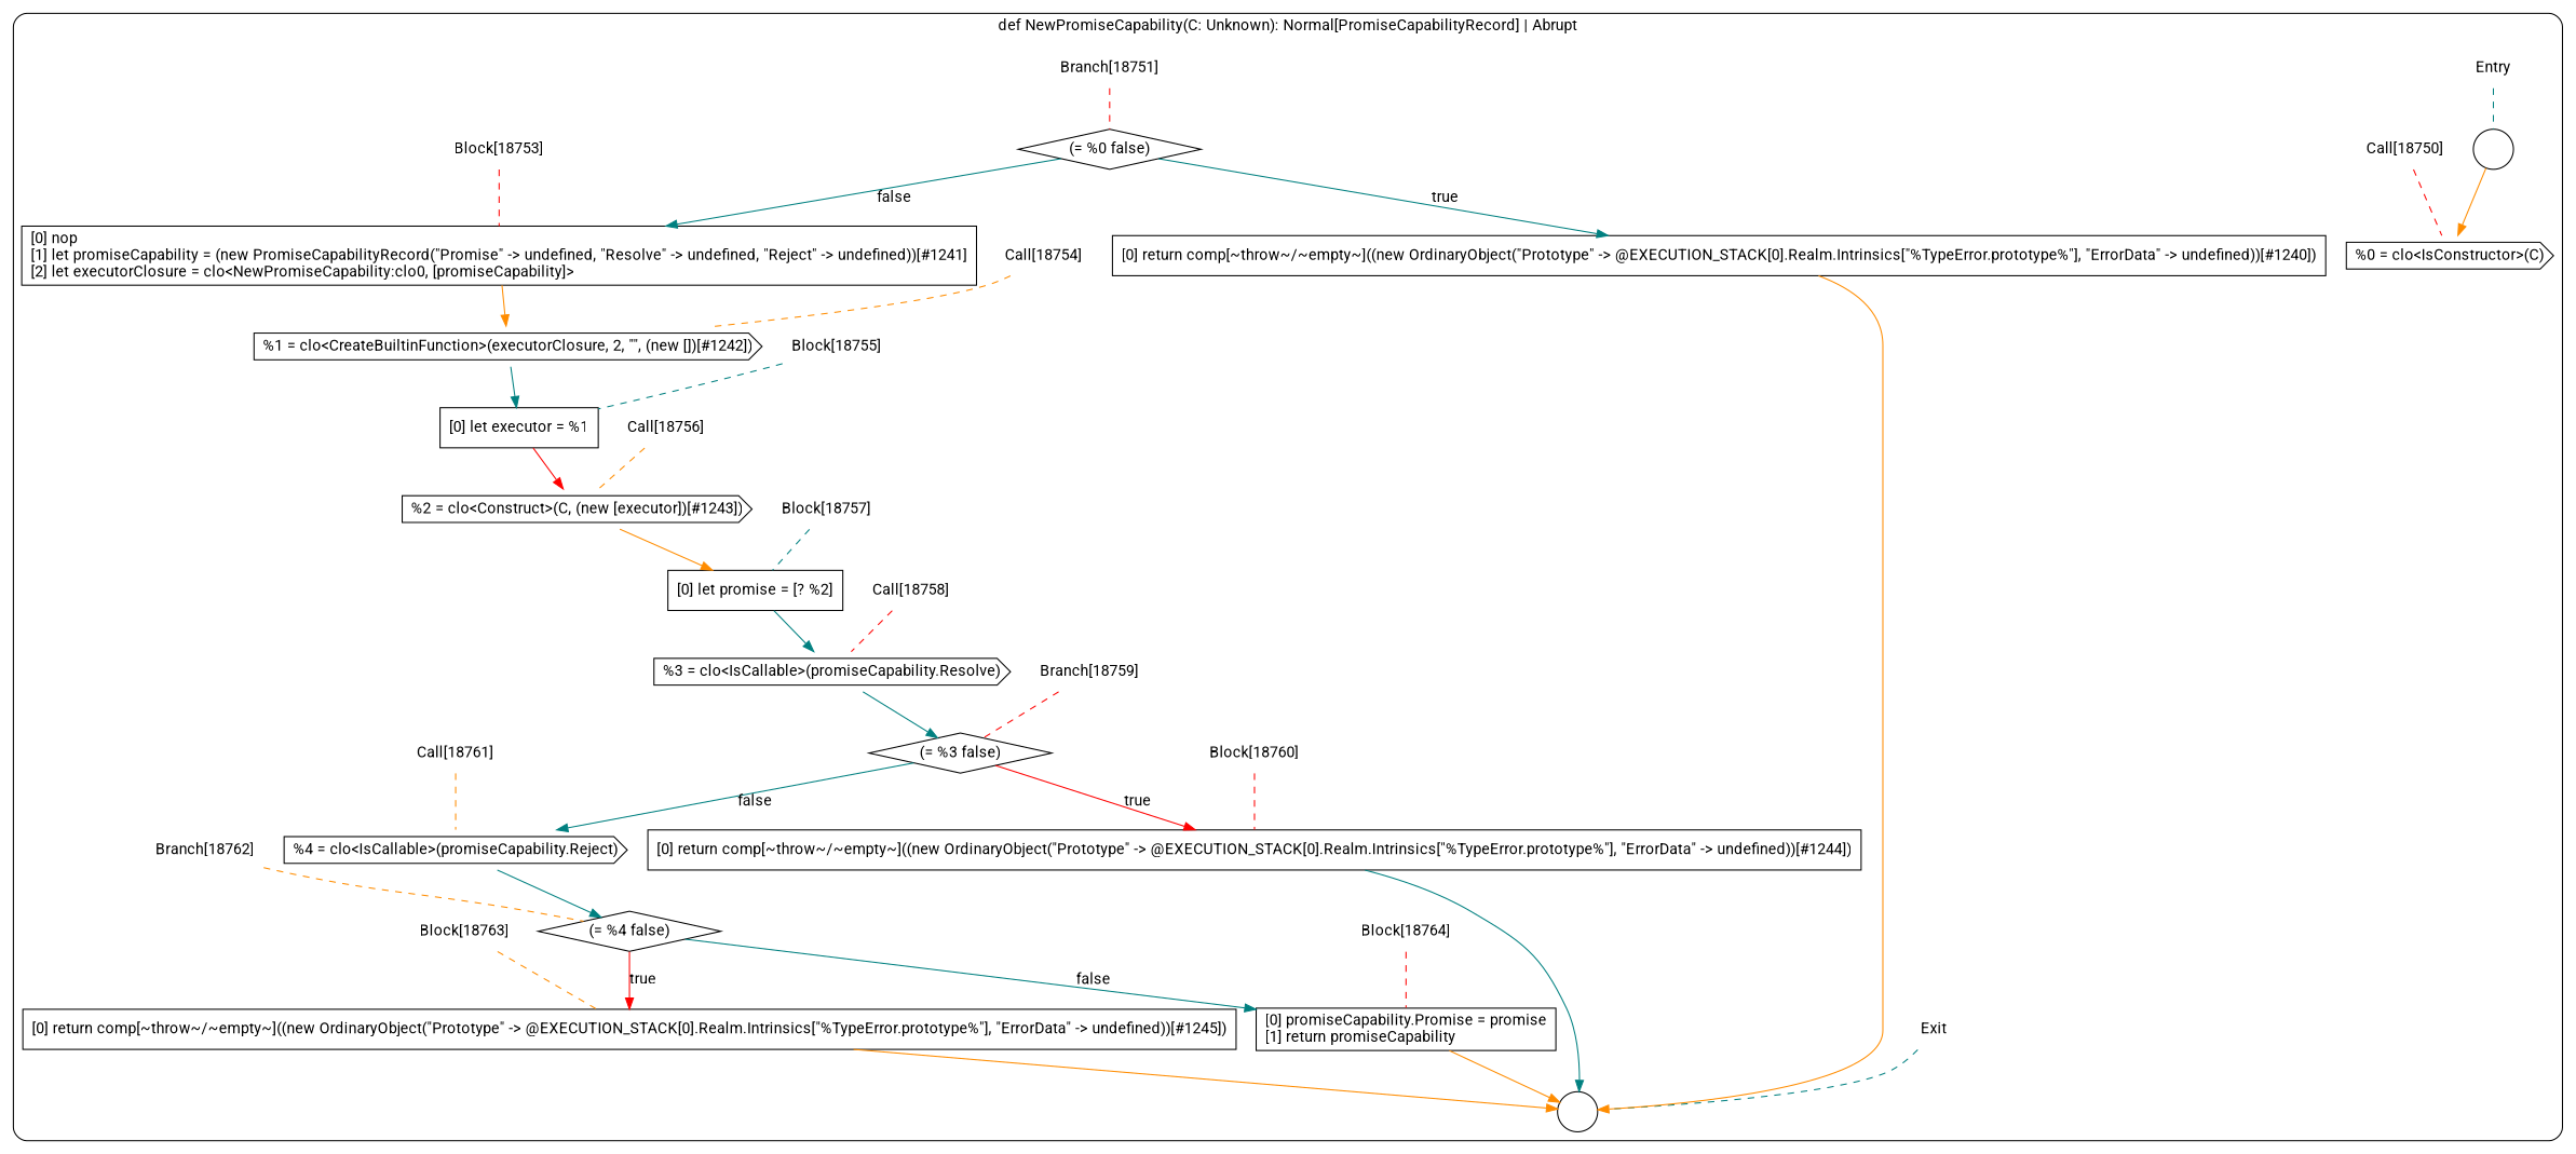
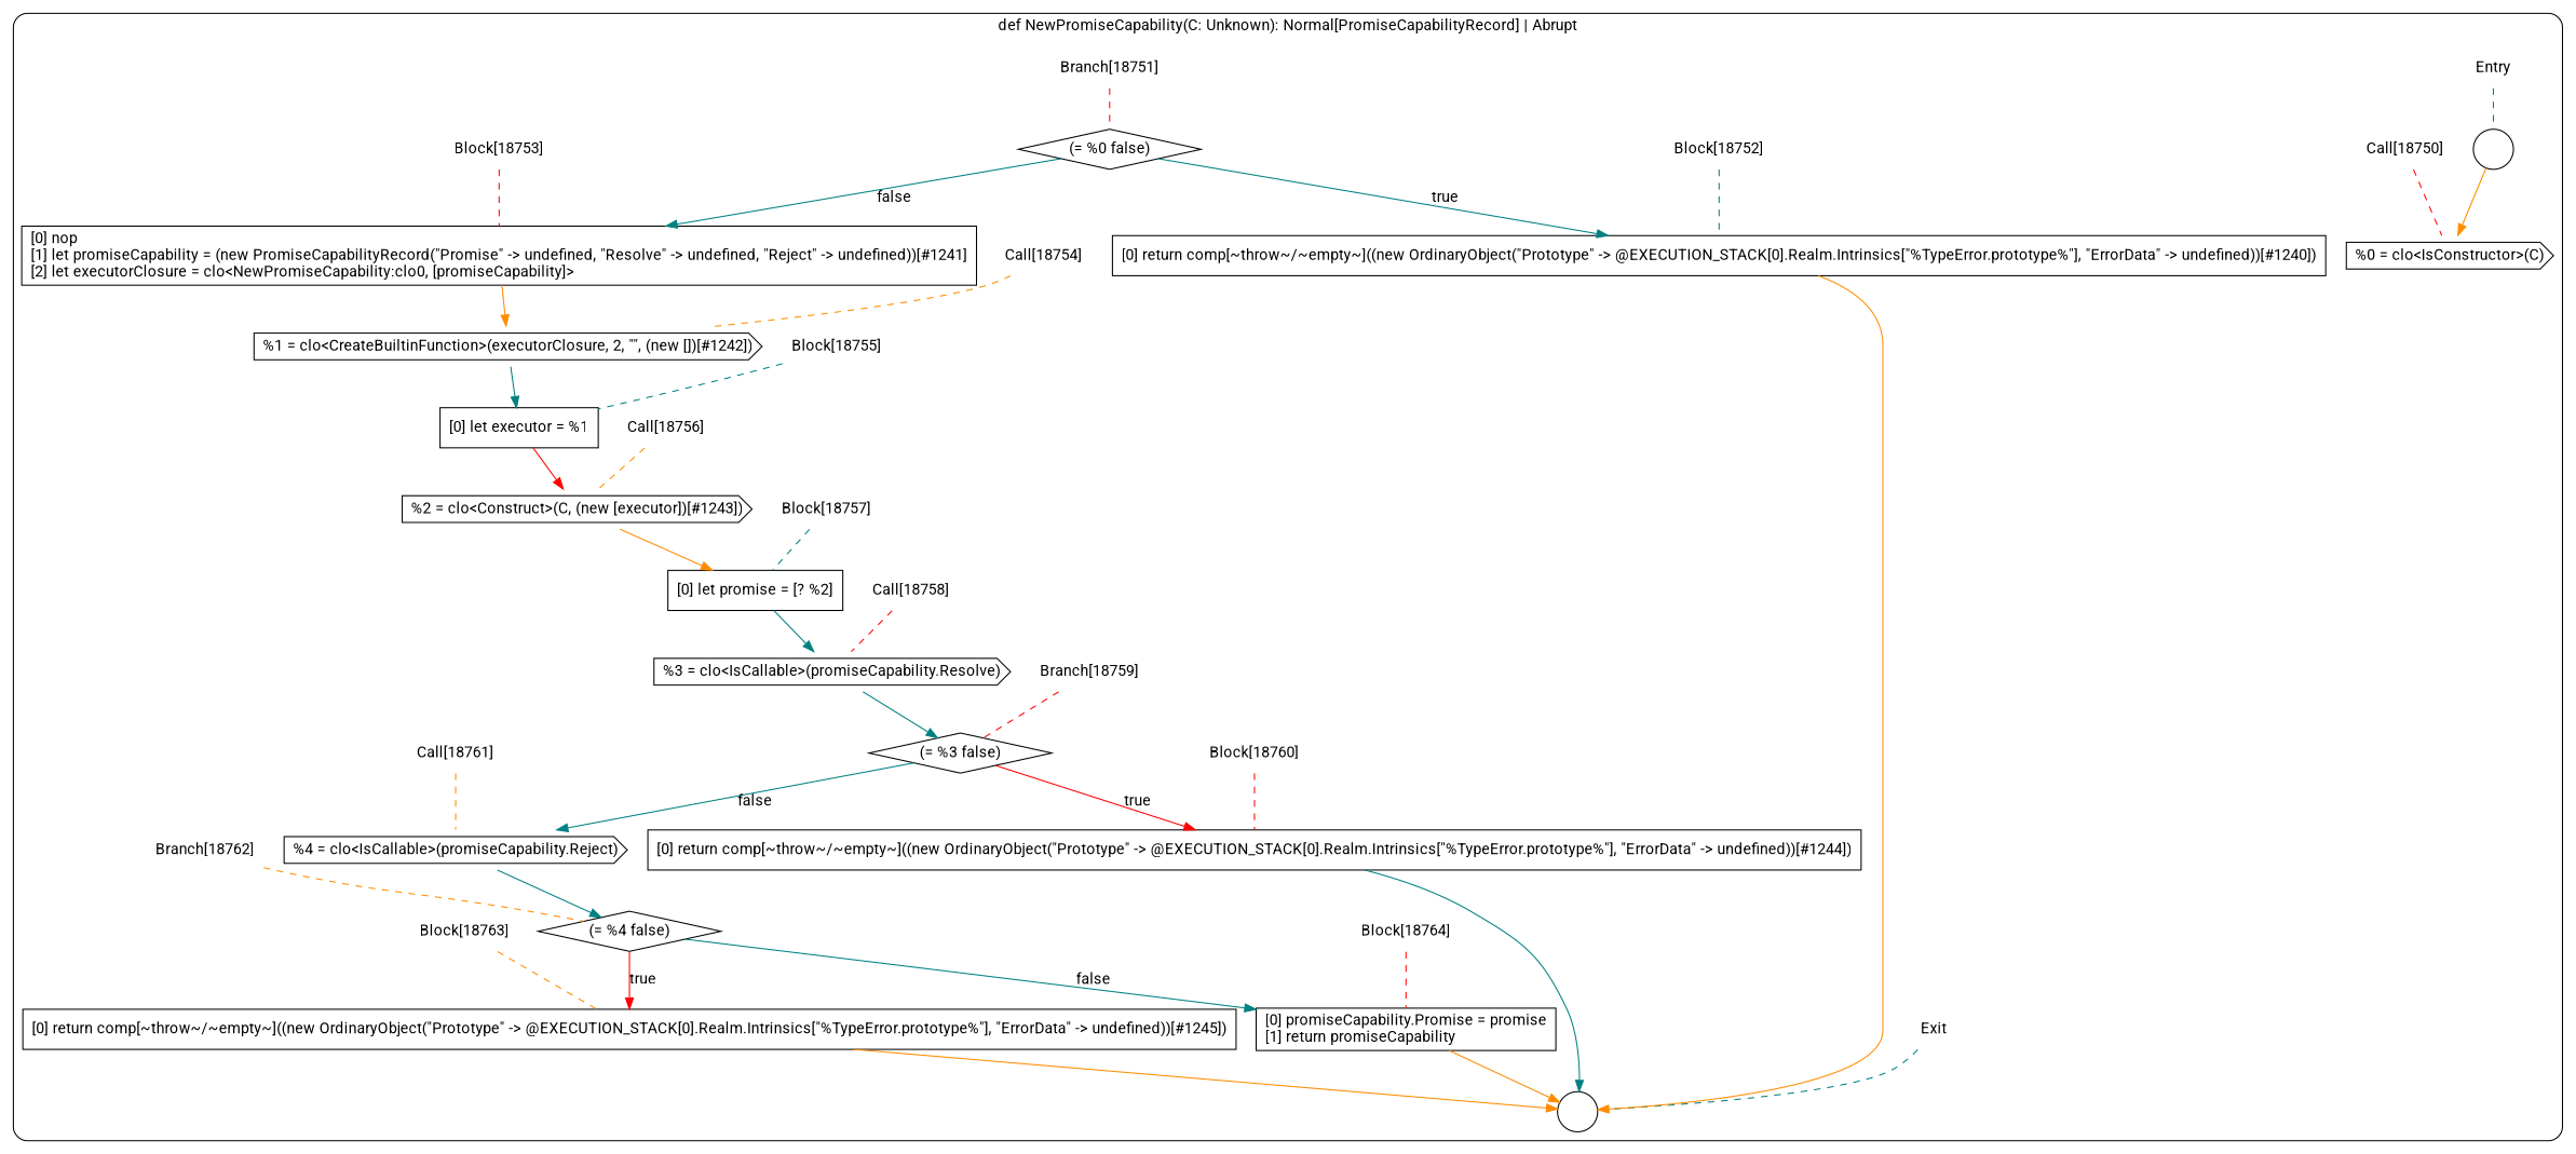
  digraph {
    fontname=Roboto
    node [fontname=Roboto shape=none]
    edge [color=teal fontname=Roboto]
    n1 [label=<<font color="black">Entry</font>>]
    n2 [color=black fillcolor=white label=" " shape=circle style=filled]
    n3 [color=black fillcolor=white label=<<font color="black">%0 = clo&lt;IsConstructor&gt;(C)</font>> shape=cds style=filled]
    n4 [color=black fillcolor=white label=<<font color="black">(= %0 false)</font>> shape=diamond style=filled]
    n5 [label=<<font color="black">Exit</font>>]
    n6 [color=black fillcolor=white label=" " shape=circle style=filled]
    n7 [label=<<font color="black">Call[18750]</font>>]
    n8 [color=black fillcolor=white label=<<font color="black">[0] return comp[~throw~/~empty~]((new OrdinaryObject(&quot;Prototype&quot; -&gt; @EXECUTION_STACK[0].Realm.Intrinsics[&quot;%TypeError.prototype%&quot;], &quot;ErrorData&quot; -&gt; undefined))[#1240])<BR ALIGN="LEFT"/></font>> shape=box style=filled]
    n9 [color=black fillcolor=white label=<<font color="black">[0] nop<BR ALIGN="LEFT"/>[1] let promiseCapability = (new PromiseCapabilityRecord(&quot;Promise&quot; -&gt; undefined, &quot;Resolve&quot; -&gt; undefined, &quot;Reject&quot; -&gt; undefined))[#1241]<BR ALIGN="LEFT"/>[2] let executorClosure = clo&lt;NewPromiseCapability:clo0, [promiseCapability]&gt;<BR ALIGN="LEFT"/></font>> shape=box style=filled]
    n10 [label=<<font color="black">Branch[18751]</font>>]
    n11 [color=black fillcolor=white label=<<font color="black">%1 = clo&lt;CreateBuiltinFunction&gt;(executorClosure, 2, &quot;&quot;, (new [])[#1242])</font>> shape=cds style=filled]
+   n12 [label=<<font color="black">Block[18752]</font>>]
    n13 [label=<<font color="black">Block[18753]</font>>]
    n14 [color=black fillcolor=white label=<<font color="black">[0] let executor = %1<BR ALIGN="LEFT"/></font>> shape=box style=filled]
    n15 [label=<<font color="black">Call[18754]</font>>]
    n16 [color=black fillcolor=white label=<<font color="black">%2 = clo&lt;Construct&gt;(C, (new [executor])[#1243])</font>> shape=cds style=filled]
    n17 [label=<<font color="black">Block[18755]</font>>]
    n18 [color=black fillcolor=white label=<<font color="black">[0] let promise = [? %2]<BR ALIGN="LEFT"/></font>> shape=box style=filled]
    n19 [label=<<font color="black">Call[18756]</font>>]
    n20 [color=black fillcolor=white label=<<font color="black">%3 = clo&lt;IsCallable&gt;(promiseCapability.Resolve)</font>> shape=cds style=filled]
    n21 [label=<<font color="black">Block[18757]</font>>]
    n22 [color=black fillcolor=white label=<<font color="black">(= %3 false)</font>> shape=diamond style=filled]
    n23 [label=<<font color="black">Call[18758]</font>>]
    n24 [color=black fillcolor=white label=<<font color="black">[0] return comp[~throw~/~empty~]((new OrdinaryObject(&quot;Prototype&quot; -&gt; @EXECUTION_STACK[0].Realm.Intrinsics[&quot;%TypeError.prototype%&quot;], &quot;ErrorData&quot; -&gt; undefined))[#1244])<BR ALIGN="LEFT"/></font>> shape=box style=filled]
    n25 [color=black fillcolor=white label=<<font color="black">%4 = clo&lt;IsCallable&gt;(promiseCapability.Reject)</font>> shape=cds style=filled]
    n26 [label=<<font color="black">Branch[18759]</font>>]
    n27 [color=black fillcolor=white label=<<font color="black">(= %4 false)</font>> shape=diamond style=filled]
    n28 [label=<<font color="black">Block[18760]</font>>]
    n29 [label=<<font color="black">Call[18761]</font>>]
    n30 [color=black fillcolor=white label=<<font color="black">[0] return comp[~throw~/~empty~]((new OrdinaryObject(&quot;Prototype&quot; -&gt; @EXECUTION_STACK[0].Realm.Intrinsics[&quot;%TypeError.prototype%&quot;], &quot;ErrorData&quot; -&gt; undefined))[#1245])<BR ALIGN="LEFT"/></font>> shape=box style=filled]
    n31 [color=black fillcolor=white label=<<font color="black">[0] promiseCapability.Promise = promise<BR ALIGN="LEFT"/>[1] return promiseCapability<BR ALIGN="LEFT"/></font>> shape=box style=filled]
    n32 [label=<<font color="black">Branch[18762]</font>>]
    n33 [label=<<font color="black">Block[18763]</font>>]
    n34 [label=<<font color="black">Block[18764]</font>>]
    subgraph cluster_1 {
      label="def NewPromiseCapability(C: Unknown): Normal[PromiseCapabilityRecord] | Abrupt"
      style=rounded
      n1
      n2
      n3
      n4
      n5
      n6
      n7
      n8
      n9
      n10
      n11
+     n12
      n13
      n14
      n15
      n16
      n17
      n18
      n19
      n20
      n21
      n22
      n23
      n24
      n25
      n26
      n27
      n28
      n29
      n30
      n31
      n32
      n33
      n34
    }
    n1 -> n2 [arrowhead=none style=dashed]
    n2 -> n3 [color=darkorange]
    n4 -> n8 [label=<<font color="black">true</font>>]
    n4 -> n9 [label=<<font color="black">false</font>>]
    n5 -> n6 [arrowhead=none style=dashed]
    n7 -> n3 [arrowhead=none color=red style=dashed]
    n8 -> n6 [color=darkorange]
    n9 -> n11 [color=darkorange]
    n10 -> n4 [arrowhead=none color=red style=dashed]
    n11 -> n14
+   n12 -> n8 [arrowhead=none style=dashed]
    n13 -> n9 [arrowhead=none color=red style=dashed]
    n14 -> n16 [color=red]
    n15 -> n11 [arrowhead=none color=darkorange style=dashed]
    n16 -> n18 [color=darkorange]
    n17 -> n14 [arrowhead=none style=dashed]
    n18 -> n20
    n19 -> n16 [arrowhead=none color=darkorange style=dashed]
    n20 -> n22
    n21 -> n18 [arrowhead=none style=dashed]
    n22 -> n24 [color=red label=<<font color="black">true</font>>]
    n22 -> n25 [label=<<font color="black">false</font>>]
    n23 -> n20 [arrowhead=none color=red style=dashed]
    n24 -> n6
    n25 -> n27
    n26 -> n22 [arrowhead=none color=red style=dashed]
    n27 -> n30 [color=red label=<<font color="black">true</font>>]
    n27 -> n31 [label=<<font color="black">false</font>>]
    n28 -> n24 [arrowhead=none color=red style=dashed]
    n29 -> n25 [arrowhead=none color=darkorange style=dashed]
    n30 -> n6 [color=darkorange]
    n31 -> n6 [color=darkorange]
    n32 -> n27 [arrowhead=none color=darkorange style=dashed]
    n33 -> n30 [arrowhead=none color=darkorange style=dashed]
    n34 -> n31 [arrowhead=none color=red style=dashed]
  }
